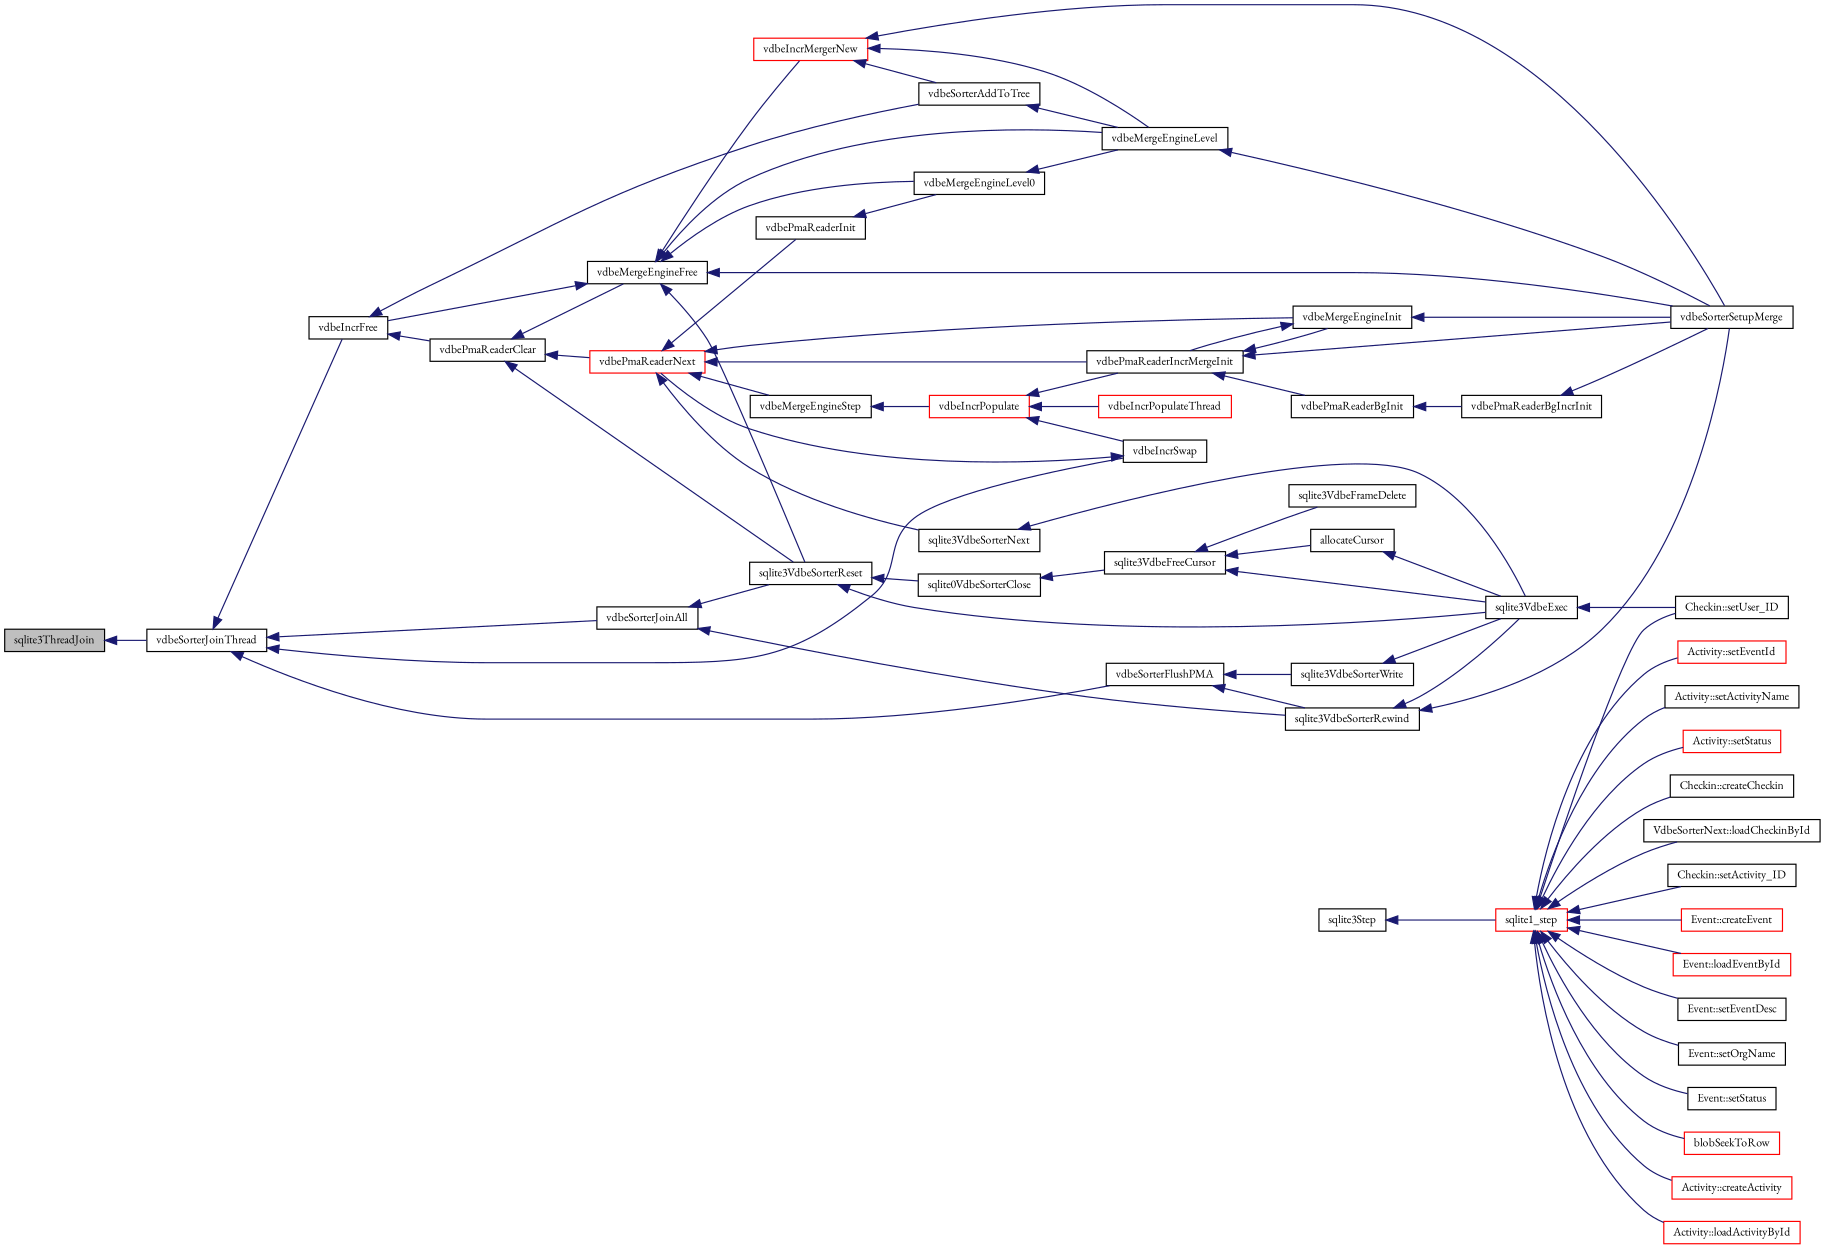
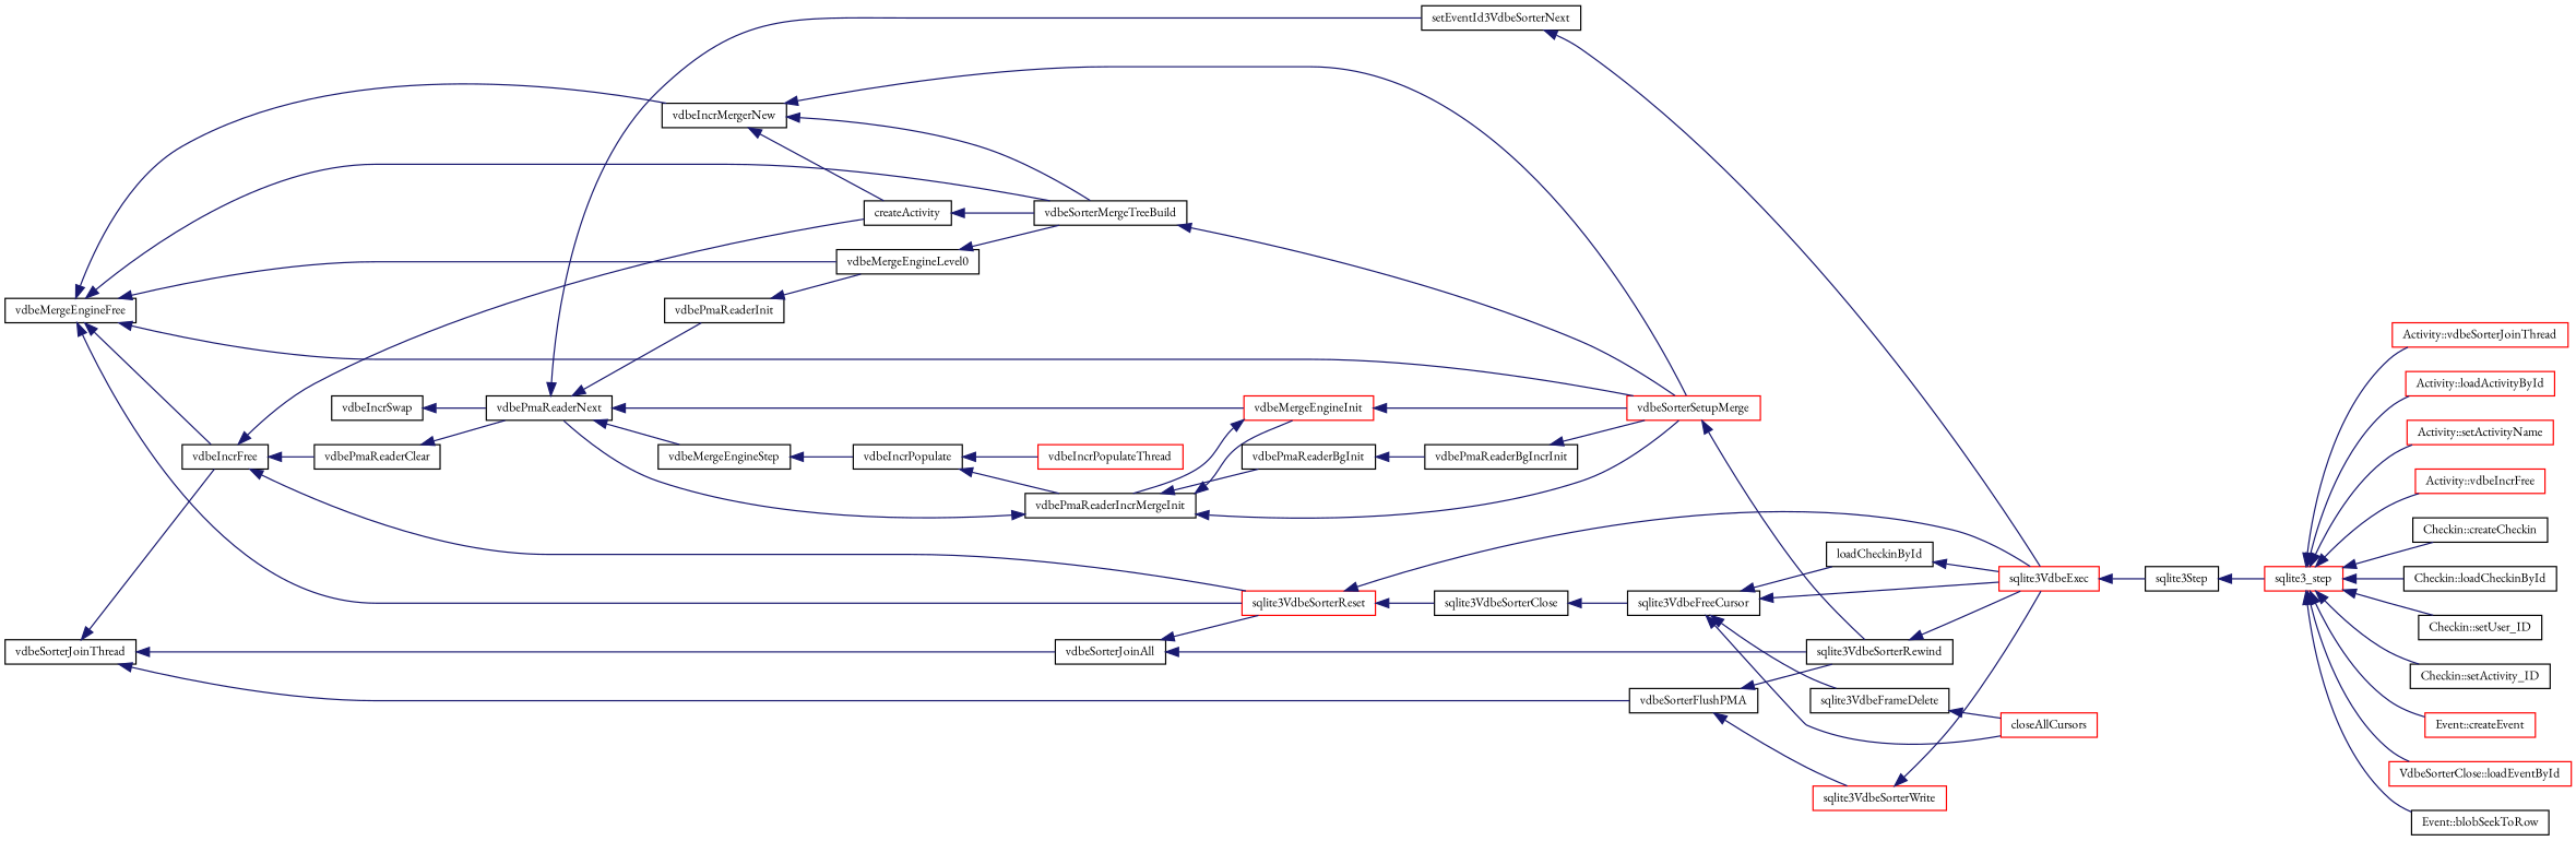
  digraph {
    fontname="EB Garamond"
    rankdir=LR
    node [color=black fillcolor=white fontname="EB Garamond" fontsize=10 shape=record style=filled]
    edge [color=midnightblue dir=back fontname="EB Garamond" fontsize=10 labelfontname=FreeSans labelfontsize=10 style=solid]
-   n1 [fillcolor=grey75 fontcolor=black height=0.2 label=sqlite3ThreadJoin width=0.4]
    n2 [height=0.2 label=vdbeSorterJoinThread width=0.4]
    n3 [height=0.2 label=vdbeSorterJoinAll width=0.4]
    n4 [height=0.2 label=vdbeIncrFree width=0.4]
    n5 [height=0.2 label=vdbeIncrSwap width=0.4]
    n6 [height=0.2 label=vdbeSorterFlushPMA width=0.4]
-   n7 [height=0.2 label=sqlite3VdbeSorterReset width=0.4]
+   n7 [color=red height=0.2 label=sqlite3VdbeSorterReset width=0.4]
    n8 [height=0.2 label=sqlite3VdbeSorterRewind width=0.4]
    n9 [height=0.2 label=vdbePmaReaderClear width=0.4]
-   n10 [height=0.2 label=vdbeSorterAddToTree width=0.4]
-   n11 [color=red height=0.2 label=vdbePmaReaderNext width=0.4]
-   n12 [height=0.2 label=sqlite3VdbeSorterWrite width=0.4]
-   n13 [height=0.2 label=sqlite3VdbeExec width=0.4]
-   n14 [height=0.2 label=sqlite0VdbeSorterClose width=0.4]
+   n10 [height=0.2 label=createActivity width=0.4]
+   n11 [height=0.2 label=vdbePmaReaderNext width=0.4]
+   n12 [color=red height=0.2 label=sqlite3VdbeSorterWrite width=0.4]
+   n13 [color=red height=0.2 label=sqlite3VdbeExec width=0.4]
+   n14 [height=0.2 label=sqlite3VdbeSorterClose width=0.4]
    n15 [height=0.2 label=sqlite3Step width=0.4]
    n16 [height=0.2 label=sqlite3VdbeFreeCursor width=0.4]
-   n17 [color=red height=0.2 label=sqlite1_step width=0.4]
-   n18 [color=red height=0.2 label="Activity::createActivity" width=0.4]
+   n17 [color=red height=0.2 label=sqlite3_step width=0.4]
+   n18 [color=red height=0.2 label="Activity::vdbeSorterJoinThread" width=0.4]
    n19 [color=red height=0.2 label="Activity::loadActivityById" width=0.4]
-   n20 [color=red height=0.2 label="Activity::setEventId" width=0.4]
-   n21 [height=0.2 label="Activity::setActivityName" width=0.4]
-   n22 [color=red height=0.2 label="Activity::setStatus" width=0.4]
+   n21 [color=red height=0.2 label="Activity::setActivityName" width=0.4]
+   n22 [color=red height=0.2 label="Activity::vdbeIncrFree" width=0.4]
    n23 [height=0.2 label="Checkin::createCheckin" width=0.4]
-   n24 [height=0.2 label="VdbeSorterNext::loadCheckinById" width=0.4]
+   n24 [height=0.2 label="Checkin::loadCheckinById" width=0.4]
    n25 [height=0.2 label="Checkin::setUser_ID" width=0.4]
    n26 [height=0.2 label="Checkin::setActivity_ID" width=0.4]
    n27 [color=red height=0.2 label="Event::createEvent" width=0.4]
-   n28 [color=red height=0.2 label="Event::loadEventById" width=0.4]
-   n29 [height=0.2 label="Event::setEventDesc" width=0.4]
-   n30 [height=0.2 label="Event::setOrgName" width=0.4]
-   n31 [height=0.2 label="Event::setStatus" width=0.4]
-   n32 [color=red height=0.2 label=blobSeekToRow width=0.4]
+   n28 [color=red height=0.2 label="VdbeSorterClose::loadEventById" width=0.4]
+   n29 [height=0.2 label="Event::blobSeekToRow" width=0.4]
    n33 [height=0.2 label=sqlite3VdbeFrameDelete width=0.4]
-   n35 [height=0.2 label=allocateCursor width=0.4]
+   n34 [color=red height=0.2 label=closeAllCursors width=0.4]
+   n35 [height=0.2 label=loadCheckinById width=0.4]
    n36 [height=0.2 label=vdbeMergeEngineFree width=0.4]
-   n37 [height=0.2 label=vdbeMergeEngineLevel width=0.4]
+   n37 [height=0.2 label=vdbeSorterMergeTreeBuild width=0.4]
    n38 [height=0.2 label=vdbePmaReaderInit width=0.4]
    n39 [height=0.2 label=vdbeMergeEngineStep width=0.4]
    n40 [height=0.2 label=vdbePmaReaderIncrMergeInit width=0.4]
-   n41 [height=0.2 label=vdbeMergeEngineInit width=0.4]
-   n42 [height=0.2 label=sqlite3VdbeSorterNext width=0.4]
+   n41 [color=red height=0.2 label=vdbeMergeEngineInit width=0.4]
+   n42 [height=0.2 label=setEventId3VdbeSorterNext width=0.4]
    n43 [height=0.2 label=vdbeMergeEngineLevel0 width=0.4]
-   n44 [height=0.2 label=vdbeSorterSetupMerge width=0.4]
-   n45 [color=red height=0.2 label=vdbeIncrMergerNew width=0.4]
-   n46 [color=red height=0.2 label=vdbeIncrPopulate width=0.4]
+   n44 [color=red height=0.2 label=vdbeSorterSetupMerge width=0.4]
+   n45 [height=0.2 label=vdbeIncrMergerNew width=0.4]
+   n46 [height=0.2 label=vdbeIncrPopulate width=0.4]
    n47 [height=0.2 label=vdbePmaReaderBgInit width=0.4]
    n48 [color=red height=0.2 label=vdbeIncrPopulateThread width=0.4]
    n49 [height=0.2 label=vdbePmaReaderBgIncrInit width=0.4]
-   n1 -> n2
    n2 -> n3
    n2 -> n4
-   n2 -> n5
    n2 -> n6
    n3 -> n7
    n3 -> n8
    n4 -> n9
    n4 -> n10
    n5 -> n11
    n6 -> n8
    n6 -> n12
    n7 -> n13
    n7 -> n14
    n8 -> n13
-   n9 -> n7
+   n4 -> n7
    n9 -> n11
-   n9 -> n36
    n10 -> n37
    n11 -> n38
    n11 -> n39
-   n11 -> n40
+   n40 -> n11
    n11 -> n41
    n11 -> n42
    n12 -> n13
-   n13 -> n25
+   n13 -> n15
    n14 -> n16
    n15 -> n17
    n16 -> n13
    n16 -> n33
+   n16 -> n34
    n16 -> n35
    n17 -> n18
    n17 -> n19
-   n17 -> n20
    n17 -> n21
    n17 -> n22
    n17 -> n23
    n17 -> n24
    n17 -> n25
    n17 -> n26
    n17 -> n27
    n17 -> n28
    n17 -> n29
-   n17 -> n30
-   n17 -> n31
-   n17 -> n32
+   n33 -> n34
    n35 -> n13
    n36 -> n4
    n36 -> n7
    n36 -> n37
    n36 -> n43
    n36 -> n44
    n36 -> n45
    n37 -> n44
    n38 -> n43
    n39 -> n46
    n40 -> n41
    n40 -> n44
    n40 -> n47
    n41 -> n40
    n41 -> n44
    n42 -> n13
    n43 -> n37
-   n8 -> n44
+   n44 -> n8
    n45 -> n10
    n45 -> n37
    n45 -> n44
-   n46 -> n5
    n46 -> n40
    n46 -> n48
    n47 -> n49
    n49 -> n44
  }
